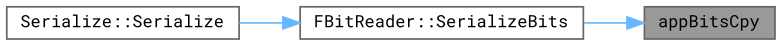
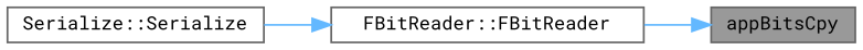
  digraph {
    fontname="Roboto Mono"
    rankdir=RL
    node [color=grey40 fillcolor=white fontname="Roboto Mono" fontsize=10 shape=box style=filled]
    edge [color=steelblue1 dir=back fontname="Roboto Mono" fontsize=10 labelfontname=Helvetica labelfontsize=10 style=solid]
    n1 [color=gray40 fillcolor=grey60 fontcolor=black height=0.2 label=appBitsCpy width=0.4]
-   n2 [height=0.2 label="FBitReader::SerializeBits" width=0.4]
+   n2 [height=0.2 label="FBitReader::FBitReader" width=0.4]
    n3 [height=0.2 label="Serialize::Serialize" width=0.4]
    n1 -> n2
    n2 -> n3
  }
